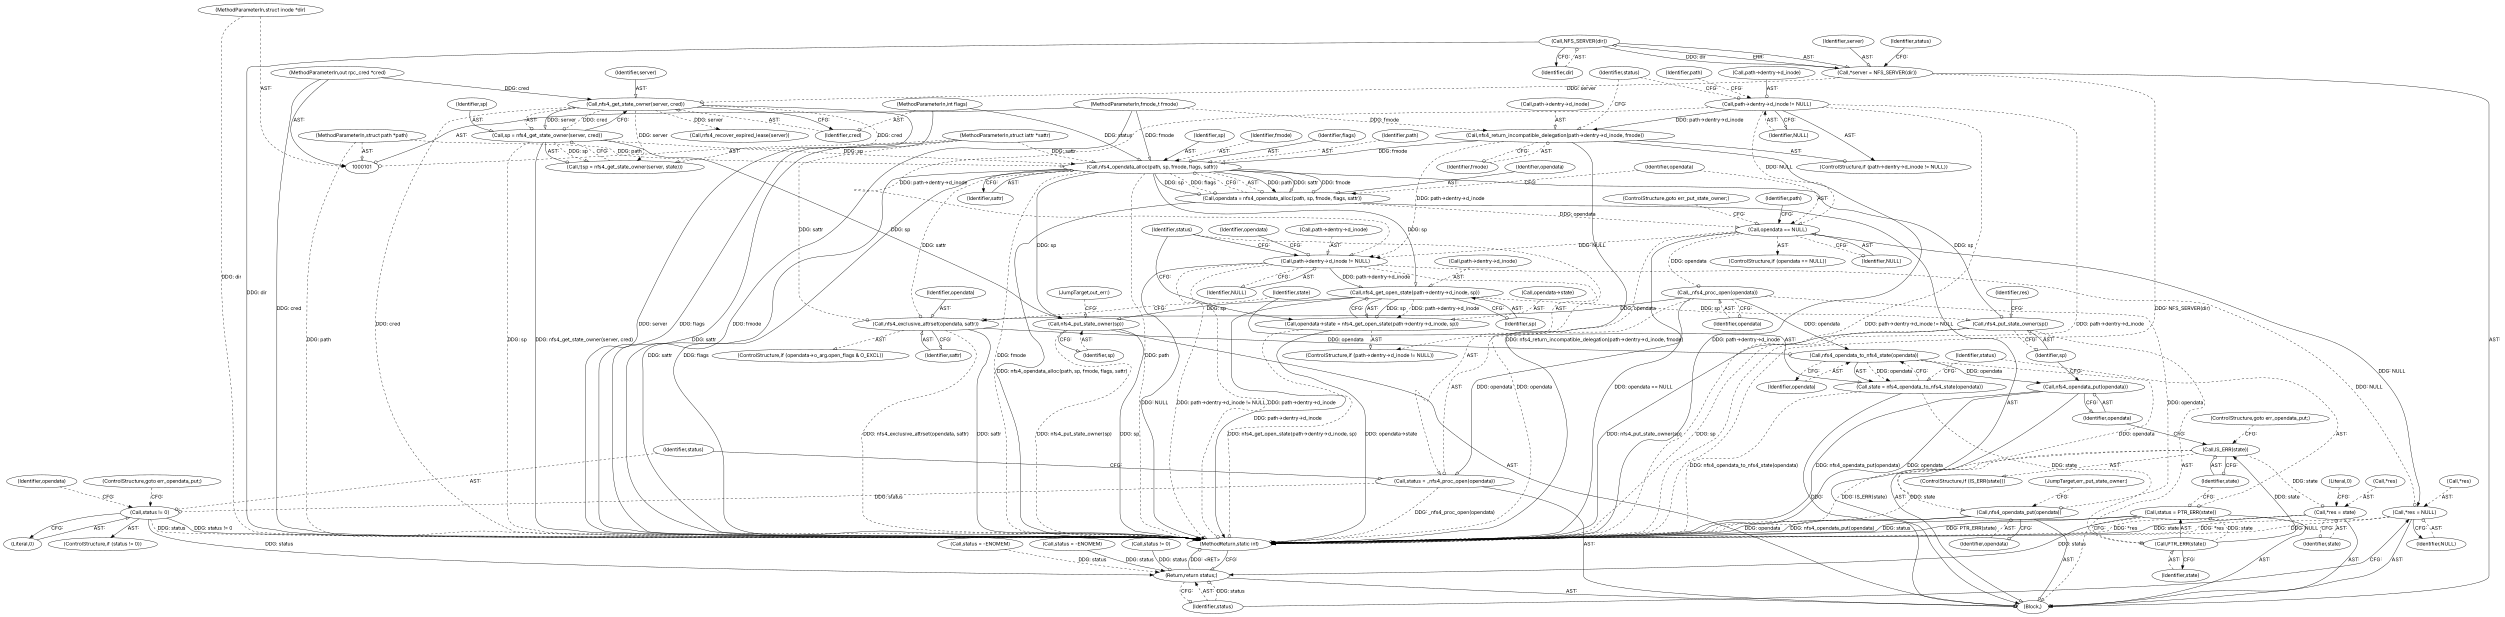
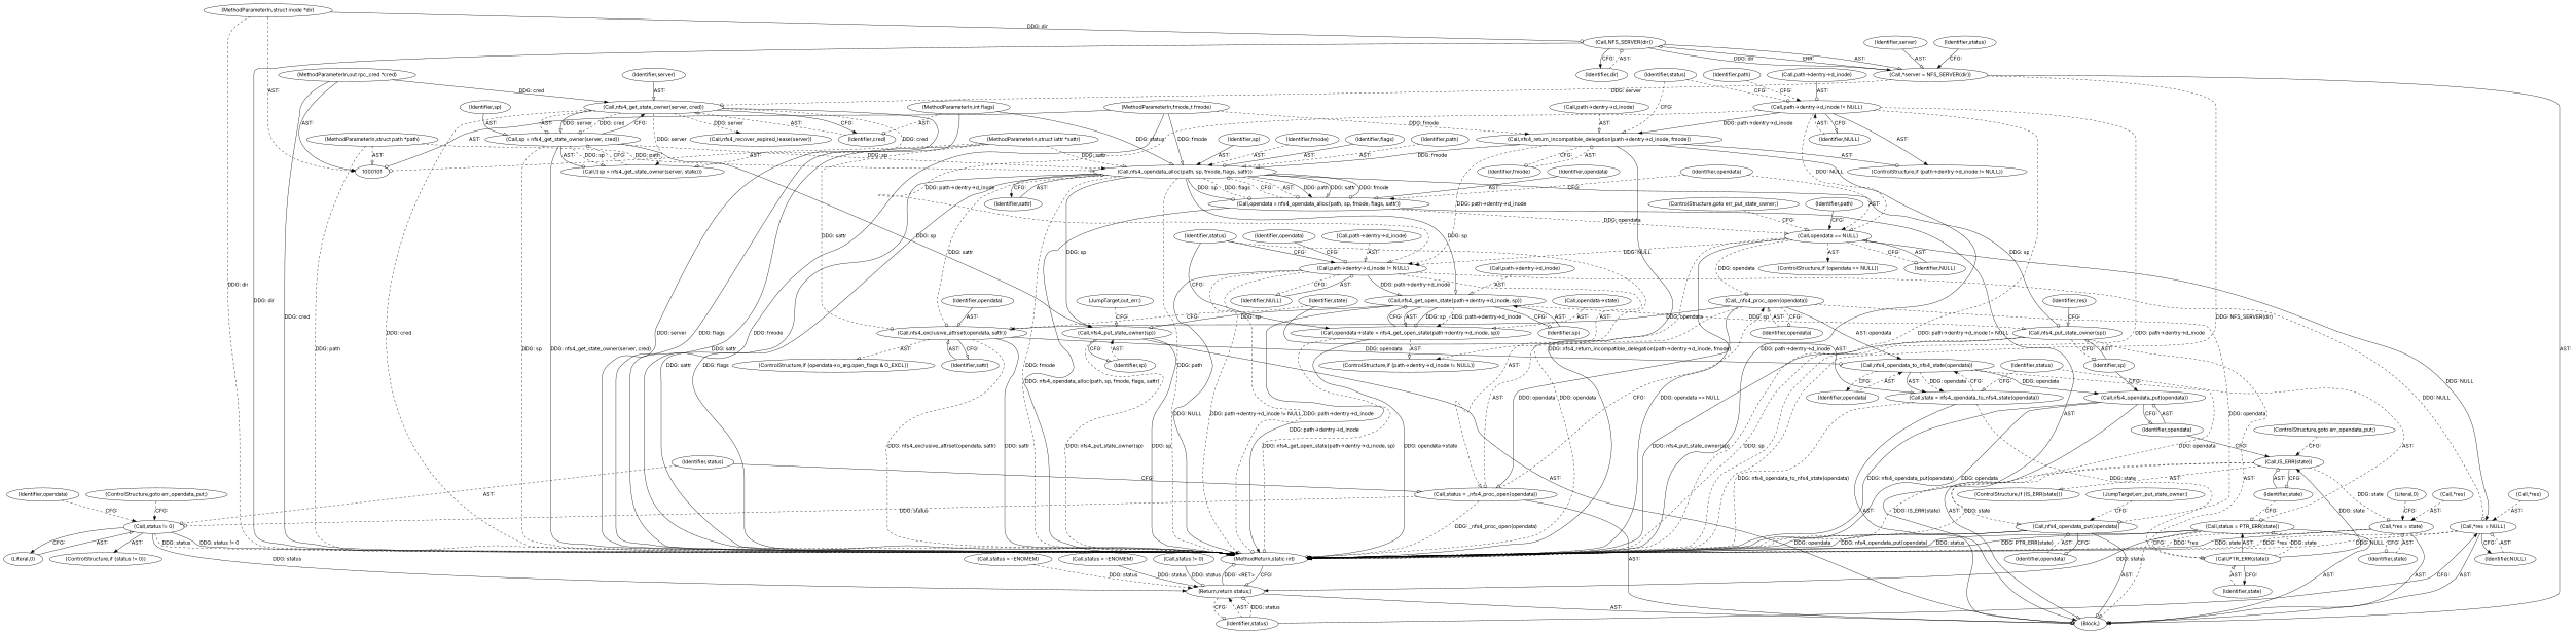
  digraph {
    fontname=Inter
    node [fontname=Inter]
    edge [arrowhead=normal fontname=Inter style=solid]
    n1 [label="(Call,opendata == NULL)"]
    n2 [label="(Call,path->dentry->d_inode != NULL)"]
    n3 [label="(Call,*res = NULL)"]
    n4 [label="(Call,_nfs4_proc_open(opendata))"]
    n5 [label="(MethodReturn,static int)"]
    n6 [label="(ControlStructure,if (opendata == NULL))"]
    n7 [label="(Identifier,NULL)"]
    n8 [label="(Call,nfs4_get_open_state(path->dentry->d_inode, sp))"]
    n9 [label="(Identifier,NULL)"]
    n10 [label="(ControlStructure,if (path->dentry->d_inode != NULL))"]
    n11 [label="(Block,)"]
    n12 [label="(Identifier,NULL)"]
    n13 [label="(Call,nfs4_exclusive_attrset(opendata, sattr))"]
    n14 [label="(Call,status = _nfs4_proc_open(opendata))"]
    n15 [label="(Call,nfs4_opendata_to_nfs4_state(opendata))"]
    n16 [label="(Call,nfs4_opendata_put(opendata))"]
    n17 [label="(Identifier,opendata)"]
    n18 [label="(Return,return status;)"]
    n19 [label="(Call,opendata = nfs4_opendata_alloc(path, sp, fmode, flags, sattr))"]
    n20 [label="(Call,nfs4_opendata_alloc(path, sp, fmode, flags, sattr))"]
    n21 [label="(Call,nfs4_put_state_owner(sp))"]
    n22 [label="(Call,nfs4_put_state_owner(sp))"]
    n23 [label="(Identifier,sattr)"]
    n24 [label="(Call,opendata->state = nfs4_get_open_state(path->dentry->d_inode, sp))"]
    n25 [label="(Identifier,sp)"]
    n26 [label="(Identifier,sp)"]
    n27 [label="(Identifier,sp)"]
    n28 [label="(Identifier,sattr)"]
    n29 [label="(ControlStructure,if (opendata->o_arg.open_flags & O_EXCL))"]
    n30 [label="(MethodParameterIn,struct path *path)"]
    1000101
    n32 [label="(Call,sp = nfs4_get_state_owner(server, cred))"]
    n33 [label="(Call,nfs4_get_state_owner(server, cred))"]
    n34 [label="(Call,!(sp = nfs4_get_state_owner(server, state)))"]
    n35 [label="(Call,nfs4_recover_expired_lease(server))"]
    n36 [label="(Identifier,cred)"]
    n37 [label="(Call,*server = NFS_SERVER(dir))"]
    n38 [label="(Call,NFS_SERVER(dir))"]
    n39 [label="(Identifier,dir)"]
    n40 [label="(MethodParameterIn,struct inode *dir)"]
    n41 [label="(MethodParameterIn,out rpc_cred *cred)"]
    n42 [label="(Call,nfs4_return_incompatible_delegation(path->dentry->d_inode, fmode))"]
    n43 [label="(ControlStructure,if (path->dentry->d_inode != NULL))"]
    n44 [label="(Identifier,fmode)"]
    n45 [label="(Call,path->dentry->d_inode != NULL)"]
    n46 [label="(Identifier,NULL)"]
    n47 [label="(MethodParameterIn,fmode_t fmode)"]
    n48 [label="(MethodParameterIn,int flags)"]
    n49 [label="(MethodParameterIn,struct iattr *sattr)"]
    n50 [label="(Call,nfs4_opendata_put(opendata))"]
    n51 [label="(Call,status != 0)"]
    n52 [label="(Call,state = nfs4_opendata_to_nfs4_state(opendata))"]
    n53 [label="(Identifier,opendata)"]
    n54 [label="(Identifier,opendata)"]
    n55 [label="(Literal,0)"]
    n56 [label="(ControlStructure,if (status != 0))"]
    n57 [label="(Identifier,status)"]
    n58 [label="(Call,PTR_ERR(state))"]
    n59 [label="(Identifier,opendata)"]
    n60 [label="(Call,status = PTR_ERR(state))"]
    n61 [label="(Call,IS_ERR(state))"]
    n62 [label="(Identifier,state)"]
    n63 [label="(Call,*res = state)"]
    n64 [label="(Identifier,state)"]
    n65 [label="(ControlStructure,if (IS_ERR(state)))"]
    n66 [label="(Identifier,state)"]
    n67 [label="(ControlStructure,goto err_put_state_owner;)"]
    n68 [label="(Identifier,status)"]
    n69 [label="(Identifier,opendata)"]
    n70 [label="(Call,opendata->state)"]
    n71 [label="(Identifier,sp)"]
    n72 [label="(Identifier,opendata)"]
    n73 [label="(Call,path->dentry->d_inode)"]
    n74 [label="(Identifier,opendata)"]
    n75 [label="(Identifier,server)"]
    n76 [label="(Identifier,status)"]
    n77 [label="(Identifier,path)"]
    n78 [label="(Identifier,status)"]
    n79 [label="(Identifier,status)"]
    n80 [label="(Call,path->dentry->d_inode)"]
    n81 [label="(Identifier,status)"]
    n82 [label="(Identifier,path)"]
    n83 [label="(Identifier,server)"]
    n84 [label="(Identifier,res)"]
    n85 [label="(JumpTarget,out_err:)"]
    n86 [label="(JumpTarget,err_put_state_owner:)"]
    n87 [label="(Call,path->dentry->d_inode)"]
    n88 [label="(ControlStructure,goto err_opendata_put;)"]
    n89 [label="(Identifier,sp)"]
    n90 [label="(Call,status = -ENOMEM)"]
    n91 [label="(Call,path->dentry->d_inode)"]
    n92 [label="(Call,status != 0)"]
    n93 [label="(Call,*res)"]
    n94 [label="(Identifier,fmode)"]
    n95 [label="(Literal,0)"]
    n96 [label="(Call,status = -ENOMEM)"]
    n97 [label="(Identifier,state)"]
    n98 [label="(Identifier,opendata)"]
    n99 [label="(Call,*res)"]
    n100 [label="(Identifier,path)"]
    n101 [label="(Identifier,flags)"]
    n102 [label="(ControlStructure,goto err_opendata_put;)"]
    n103 [label="(Identifier,opendata)"]
    n1 -> n2 [label="DDG: NULL" style=dashed]
    n1 -> n3 [label="DDG: NULL"]
    n1 -> n4 [arrowhead=odot label="DDG: opendata" style=dashed]
    n1 -> n5 [label="DDG: opendata == NULL"]
    n1 -> n5 [arrowhead=odot label="DDG: opendata" style=dashed]
    n1 -> n6 [label="AST: " style=dashed]
    n1 -> n7 [arrowhead=odot label="CFG: " style=dashed]
    n2 -> n3 [arrowhead=odot label="DDG: NULL" style=dashed]
    n2 -> n5 [label="DDG: NULL"]
    n2 -> n5 [arrowhead=onormal label="DDG: path->dentry->d_inode != NULL" style=dashed]
    n2 -> n5 [arrowhead=odot label="DDG: path->dentry->d_inode" style=dashed]
    n2 -> n8 [arrowhead=onormal label="DDG: path->dentry->d_inode"]
    n2 -> n9 [arrowhead=onormal label="CFG: " style=dashed]
    n2 -> n10 [label="AST: " style=dashed]
    n3 -> n5 [arrowhead=odot label="DDG: *res" style=dashed]
    n3 -> n5 [label="DDG: NULL" style=dashed]
    n3 -> n11 [arrowhead=odot label="AST: "]
    n3 -> n12 [label="CFG: "]
    n4 -> n13 [arrowhead=odot label="DDG: opendata"]
    n4 -> n14 [arrowhead=odot label="AST: " style=dashed]
    n4 -> n14 [arrowhead=onormal label="DDG: opendata"]
-   n4 -> n15 [label="DDG: opendata"]
+   n4 -> n15 [label="AST: opendata"]
    n4 -> n16 [arrowhead=odot label="DDG: opendata" style=dashed]
    n4 -> n17 [arrowhead=odot label="CFG: " style=dashed]
    n5 -> n18 [arrowhead=onormal label="CFG: "]
    n7 -> n1 [arrowhead=onormal label="AST: "]
    n8 -> n5 [label="DDG: path->dentry->d_inode"]
    n8 -> n21 [arrowhead=onormal label="DDG: sp" style=dashed]
    n8 -> n22 [arrowhead=onormal label="DDG: sp"]
    n8 -> n24 [arrowhead=onormal label="AST: "]
    n8 -> n24 [label="DDG: path->dentry->d_inode" style=dashed]
    n8 -> n24 [arrowhead=odot label="DDG: sp"]
    n8 -> n25 [arrowhead=odot label="CFG: "]
    n9 -> n2 [arrowhead=odot label="AST: "]
    n12 -> n3 [arrowhead=odot label="AST: " style=dashed]
    n13 -> n5 [label="DDG: sattr"]
    n13 -> n5 [label="DDG: nfs4_exclusive_attrset(opendata, sattr)" style=dashed]
    n13 -> n15 [arrowhead=odot label="DDG: opendata"]
    n13 -> n28 [arrowhead=onormal label="CFG: "]
    n13 -> n29 [arrowhead=onormal label="AST: " style=dashed]
+   n14 -> n4 [label="CFG: " style=dashed]
    n14 -> n5 [arrowhead=onormal label="DDG: _nfs4_proc_open(opendata)" style=dashed]
    n14 -> n11 [arrowhead=odot label="AST: "]
    n14 -> n51 [arrowhead=odot label="DDG: status" style=dashed]
    n15 -> n16 [arrowhead=onormal label="DDG: opendata" style=dashed]
    n15 -> n50 [label="DDG: opendata"]
    n15 -> n52 [label="AST: "]
    n15 -> n52 [label="DDG: opendata" style=dashed]
    n15 -> n53 [label="CFG: " style=dashed]
    n16 -> n5 [label="DDG: nfs4_opendata_put(opendata)"]
    n16 -> n5 [arrowhead=odot label="DDG: opendata"]
    n16 -> n11 [arrowhead=onormal label="AST: "]
    n16 -> n54 [arrowhead=odot label="CFG: "]
    n17 -> n4 [arrowhead=onormal label="AST: " style=dashed]
    n18 -> n5 [arrowhead=odot label="DDG: <RET>"]
    n18 -> n11 [arrowhead=onormal label="AST: "]
    n18 -> n57 [arrowhead=odot label="CFG: " style=dashed]
    n19 -> n1 [arrowhead=onormal label="DDG: opendata" style=dashed]
    n19 -> n5 [label="DDG: nfs4_opendata_alloc(path, sp, fmode, flags, sattr)"]
    n19 -> n11 [label="AST: "]
    n19 -> n20 [arrowhead=odot label="CFG: " style=dashed]
    n20 -> n5 [label="DDG: path" style=dashed]
    n20 -> n5 [arrowhead=odot label="DDG: sattr"]
    n20 -> n5 [label="DDG: flags"]
    n20 -> n5 [arrowhead=onormal label="DDG: fmode" style=dashed]
    n20 -> n8 [arrowhead=onormal label="DDG: sp"]
    n20 -> n13 [arrowhead=odot label="DDG: sattr" style=dashed]
    n20 -> n19 [arrowhead=odot label="AST: " style=dashed]
    n20 -> n19 [label="DDG: path"]
    n20 -> n19 [arrowhead=onormal label="DDG: sattr"]
    n20 -> n19 [arrowhead=odot label="DDG: fmode"]
    n20 -> n19 [arrowhead=odot label="DDG: sp"]
    n20 -> n19 [arrowhead=odot label="DDG: flags" style=dashed]
    n20 -> n21 [arrowhead=odot label="DDG: sp"]
    n20 -> n22 [label="DDG: sp"]
    n20 -> n23 [label="CFG: "]
    n21 -> n5 [arrowhead=onormal label="DDG: nfs4_put_state_owner(sp)"]
    n21 -> n5 [label="DDG: sp" style=dashed]
    n21 -> n11 [arrowhead=onormal label="AST: " style=dashed]
    n21 -> n26 [arrowhead=odot label="CFG: " style=dashed]
    n22 -> n5 [arrowhead=odot label="DDG: sp"]
    n22 -> n5 [label="DDG: nfs4_put_state_owner(sp)" style=dashed]
    n22 -> n11 [arrowhead=odot label="AST: "]
    n22 -> n27 [arrowhead=onormal label="CFG: "]
    n23 -> n20 [arrowhead=onormal label="AST: "]
    n24 -> n5 [arrowhead=odot label="DDG: nfs4_get_open_state(path->dentry->d_inode, sp)" style=dashed]
    n24 -> n5 [label="DDG: opendata->state"]
    n24 -> n8 [arrowhead=odot label="CFG: "]
    n24 -> n10 [arrowhead=onormal label="AST: " style=dashed]
    n25 -> n8 [label="AST: "]
    n26 -> n21 [arrowhead=onormal label="AST: "]
    n26 -> n50 [label="CFG: "]
    n27 -> n22 [label="AST: " style=dashed]
    n28 -> n13 [arrowhead=onormal label="AST: "]
    n30 -> n5 [arrowhead=odot label="DDG: path" style=dashed]
    n30 -> n20 [arrowhead=onormal label="DDG: path" style=dashed]
    n30 -> 1000101 [arrowhead=onormal label="AST: " style=dashed]
    n32 -> n5 [arrowhead=onormal label="DDG: nfs4_get_state_owner(server, cred)"]
    n32 -> n5 [arrowhead=odot label="DDG: sp" style=dashed]
    n32 -> n20 [label="DDG: sp" style=dashed]
    n32 -> n22 [arrowhead=onormal label="DDG: sp"]
    n32 -> n33 [label="CFG: "]
    n32 -> n34 [arrowhead=odot label="AST: "]
    n32 -> n34 [arrowhead=onormal label="DDG: sp" style=dashed]
    n33 -> n5 [label="DDG: cred" style=dashed]
    n33 -> n5 [arrowhead=odot label="DDG: server"]
    n33 -> n32 [arrowhead=odot label="AST: " style=dashed]
    n33 -> n32 [arrowhead=onormal label="DDG: server"]
    n33 -> n32 [arrowhead=odot label="DDG: cred" style=dashed]
    n33 -> n34 [label="DDG: server" style=dashed]
    n33 -> n34 [arrowhead=onormal label="DDG: cred" style=dashed]
    n33 -> n35 [label="DDG: server" style=dashed]
    n33 -> n36 [label="CFG: "]
    n34 -> n32 [arrowhead=odot label="CFG: " style=dashed]
    n36 -> n33 [arrowhead=onormal label="AST: " style=dashed]
    n37 -> n5 [arrowhead=onormal label="DDG: NFS_SERVER(dir)" style=dashed]
    n37 -> n11 [arrowhead=odot label="AST: "]
    n37 -> n33 [arrowhead=odot label="DDG: server" style=dashed]
    n37 -> n38 [arrowhead=onormal label="ERR: "]
    n38 -> n5 [arrowhead=onormal label="DDG: dir"]
    n38 -> n37 [arrowhead=onormal label="AST: "]
    n38 -> n37 [label="DDG: dir"]
    n38 -> n39 [label="CFG: "]
    n39 -> n38 [arrowhead=odot label="AST: " style=dashed]
    n40 -> n5 [arrowhead=onormal label="DDG: dir" style=dashed]
    n40 -> 1000101 [label="AST: " style=dashed]
+   n40 -> n38 [arrowhead=odot label="DDG: dir"]
    n41 -> n5 [arrowhead=odot label="DDG: cred"]
    n41 -> 1000101 [label="AST: "]
    n41 -> n33 [label="DDG: cred"]
    n42 -> n2 [label="DDG: path->dentry->d_inode" style=dashed]
    n42 -> n5 [label="DDG: nfs4_return_incompatible_delegation(path->dentry->d_inode, fmode)"]
    n42 -> n5 [arrowhead=onormal label="DDG: path->dentry->d_inode"]
    n42 -> n20 [arrowhead=onormal label="DDG: fmode"]
    n42 -> n43 [arrowhead=odot label="AST: "]
    n42 -> n44 [arrowhead=odot label="CFG: " style=dashed]
    n44 -> n42 [arrowhead=odot label="AST: " style=dashed]
    n45 -> n1 [arrowhead=onormal label="DDG: NULL" style=dashed]
    n45 -> n2 [arrowhead=onormal label="DDG: path->dentry->d_inode" style=dashed]
    n45 -> n5 [label="DDG: path->dentry->d_inode" style=dashed]
    n45 -> n5 [arrowhead=odot label="DDG: path->dentry->d_inode != NULL" style=dashed]
    n45 -> n42 [label="DDG: path->dentry->d_inode"]
    n45 -> n43 [label="AST: "]
    n45 -> n46 [arrowhead=onormal label="CFG: "]
    n46 -> n45 [label="AST: " style=dashed]
    n47 -> n5 [arrowhead=odot label="DDG: fmode"]
    n47 -> n20 [arrowhead=onormal label="DDG: fmode"]
    n47 -> 1000101 [arrowhead=odot label="AST: "]
    n47 -> n42 [label="DDG: fmode" style=dashed]
    n48 -> n5 [arrowhead=odot label="DDG: flags"]
    n48 -> n20 [arrowhead=onormal label="DDG: status"]
    n48 -> n36 [arrowhead=odot label="AST: " style=dashed]
    n49 -> n5 [arrowhead=onormal label="DDG: sattr"]
    n49 -> n13 [arrowhead=odot label="DDG: sattr" style=dashed]
    n49 -> n20 [arrowhead=onormal label="DDG: sattr" style=dashed]
    n49 -> 1000101 [arrowhead=odot label="AST: " style=dashed]
    n50 -> n5 [arrowhead=onormal label="DDG: nfs4_opendata_put(opendata)"]
    n50 -> n5 [arrowhead=odot label="DDG: opendata"]
    n50 -> n11 [arrowhead=onormal label="AST: "]
    n50 -> n59 [arrowhead=onormal label="CFG: "]
    n51 -> n5 [arrowhead=onormal label="DDG: status" style=dashed]
    n51 -> n5 [arrowhead=onormal label="DDG: status != 0"]
    n51 -> n18 [label="DDG: status"]
    n51 -> n55 [label="CFG: "]
    n51 -> n56 [label="AST: "]
    n52 -> n5 [arrowhead=onormal label="DDG: nfs4_opendata_to_nfs4_state(opendata)" style=dashed]
-   n52 -> n11 [arrowhead=odot label="DDG: "]
+   n52 -> n11 [arrowhead=odot label="AST: "]
    n52 -> n15 [label="CFG: " style=dashed]
    n52 -> n58 [arrowhead=odot label="DDG: state" style=dashed]
    n53 -> n15 [label="AST: " style=dashed]
    n54 -> n16 [arrowhead=odot label="AST: " style=dashed]
    n55 -> n51 [arrowhead=onormal label="AST: "]
    n57 -> n3 [label="CFG: "]
    n57 -> n18 [label="AST: " style=dashed]
    n57 -> n18 [arrowhead=odot label="DDG: status" style=dashed]
    n58 -> n60 [label="AST: "]
    n58 -> n60 [arrowhead=odot label="DDG: state" style=dashed]
    n58 -> n61 [label="DDG: state"]
    n58 -> n62 [label="CFG: "]
    n59 -> n50 [arrowhead=odot label="AST: "]
    n59 -> n61 [label="CFG: "]
    n60 -> n5 [arrowhead=odot label="DDG: PTR_ERR(state)"]
    n60 -> n5 [arrowhead=odot label="DDG: status"]
    n60 -> n11 [arrowhead=onormal label="AST: "]
    n60 -> n18 [label="DDG: status"]
    n60 -> n58 [arrowhead=onormal label="CFG: " style=dashed]
    n61 -> n5 [arrowhead=odot label="DDG: state" style=dashed]
    n61 -> n5 [arrowhead=odot label="DDG: IS_ERR(state)" style=dashed]
    n61 -> n63 [arrowhead=odot label="DDG: state" style=dashed]
    n61 -> n64 [arrowhead=odot label="CFG: "]
    n61 -> n65 [arrowhead=onormal label="AST: " style=dashed]
    n62 -> n58 [arrowhead=onormal label="AST: " style=dashed]
    n63 -> n5 [arrowhead=odot label="DDG: state"]
    n63 -> n5 [arrowhead=onormal label="DDG: *res" style=dashed]
    n63 -> n11 [label="AST: "]
    n63 -> n66 [arrowhead=odot label="CFG: " style=dashed]
    n64 -> n60 [arrowhead=odot label="CFG: " style=dashed]
    n64 -> n61 [arrowhead=odot label="AST: "]
    n66 -> n63 [arrowhead=odot label="AST: " style=dashed]
    n67 -> n1 [arrowhead=onormal label="CFG: " style=dashed]
    n68 -> n14 [arrowhead=onormal label="CFG: "]
    n68 -> n51 [arrowhead=odot label="AST: " style=dashed]
    n69 -> n19 [arrowhead=onormal label="AST: "]
    n70 -> n24 [arrowhead=onormal label="AST: " style=dashed]
    n71 -> n32 [arrowhead=onormal label="AST: "]
    n72 -> n1 [label="AST: " style=dashed]
    n72 -> n19 [label="CFG: " style=dashed]
    n73 -> n2 [arrowhead=onormal label="AST: " style=dashed]
    n74 -> n2 [arrowhead=odot label="CFG: "]
    n75 -> n33 [arrowhead=onormal label="AST: "]
    n76 -> n52 [arrowhead=onormal label="CFG: " style=dashed]
    n76 -> n60 [arrowhead=odot label="AST: " style=dashed]
    n77 -> n20 [arrowhead=onormal label="AST: " style=dashed]
    n78 -> n37 [label="CFG: "]
    n79 -> n2 [label="CFG: "]
    n79 -> n14 [arrowhead=onormal label="AST: " style=dashed]
    n79 -> n24 [label="CFG: "]
    n80 -> n8 [arrowhead=onormal label="AST: " style=dashed]
    n81 -> n42 [arrowhead=onormal label="CFG: " style=dashed]
    n81 -> n45 [arrowhead=odot label="CFG: " style=dashed]
    n82 -> n45 [label="CFG: " style=dashed]
    n83 -> n37 [arrowhead=onormal label="AST: "]
    n84 -> n21 [arrowhead=onormal label="CFG: "]
    n85 -> n22 [arrowhead=onormal label="CFG: " style=dashed]
    n86 -> n16 [label="CFG: " style=dashed]
    n87 -> n45 [arrowhead=odot label="AST: "]
    n88 -> n61 [label="CFG: " style=dashed]
    n89 -> n20 [label="AST: "]
    n90 -> n18 [label="DDG: status"]
    n91 -> n42 [arrowhead=onormal label="AST: " style=dashed]
    n92 -> n18 [arrowhead=odot label="DDG: status"]
    n93 -> n63 [label="AST: " style=dashed]
    n94 -> n20 [label="AST: " style=dashed]
    n95 -> n63 [label="CFG: " style=dashed]
    n96 -> n18 [label="DDG: status" style=dashed]
    n97 -> n13 [label="CFG: " style=dashed]
    n97 -> n52 [arrowhead=onormal label="AST: "]
    n98 -> n51 [label="CFG: " style=dashed]
    n99 -> n3 [label="AST: " style=dashed]
    n100 -> n1 [label="CFG: "]
    n101 -> n20 [arrowhead=odot label="AST: "]
    n102 -> n51 [label="CFG: " style=dashed]
    n103 -> n13 [arrowhead=onormal label="AST: "]
  }
